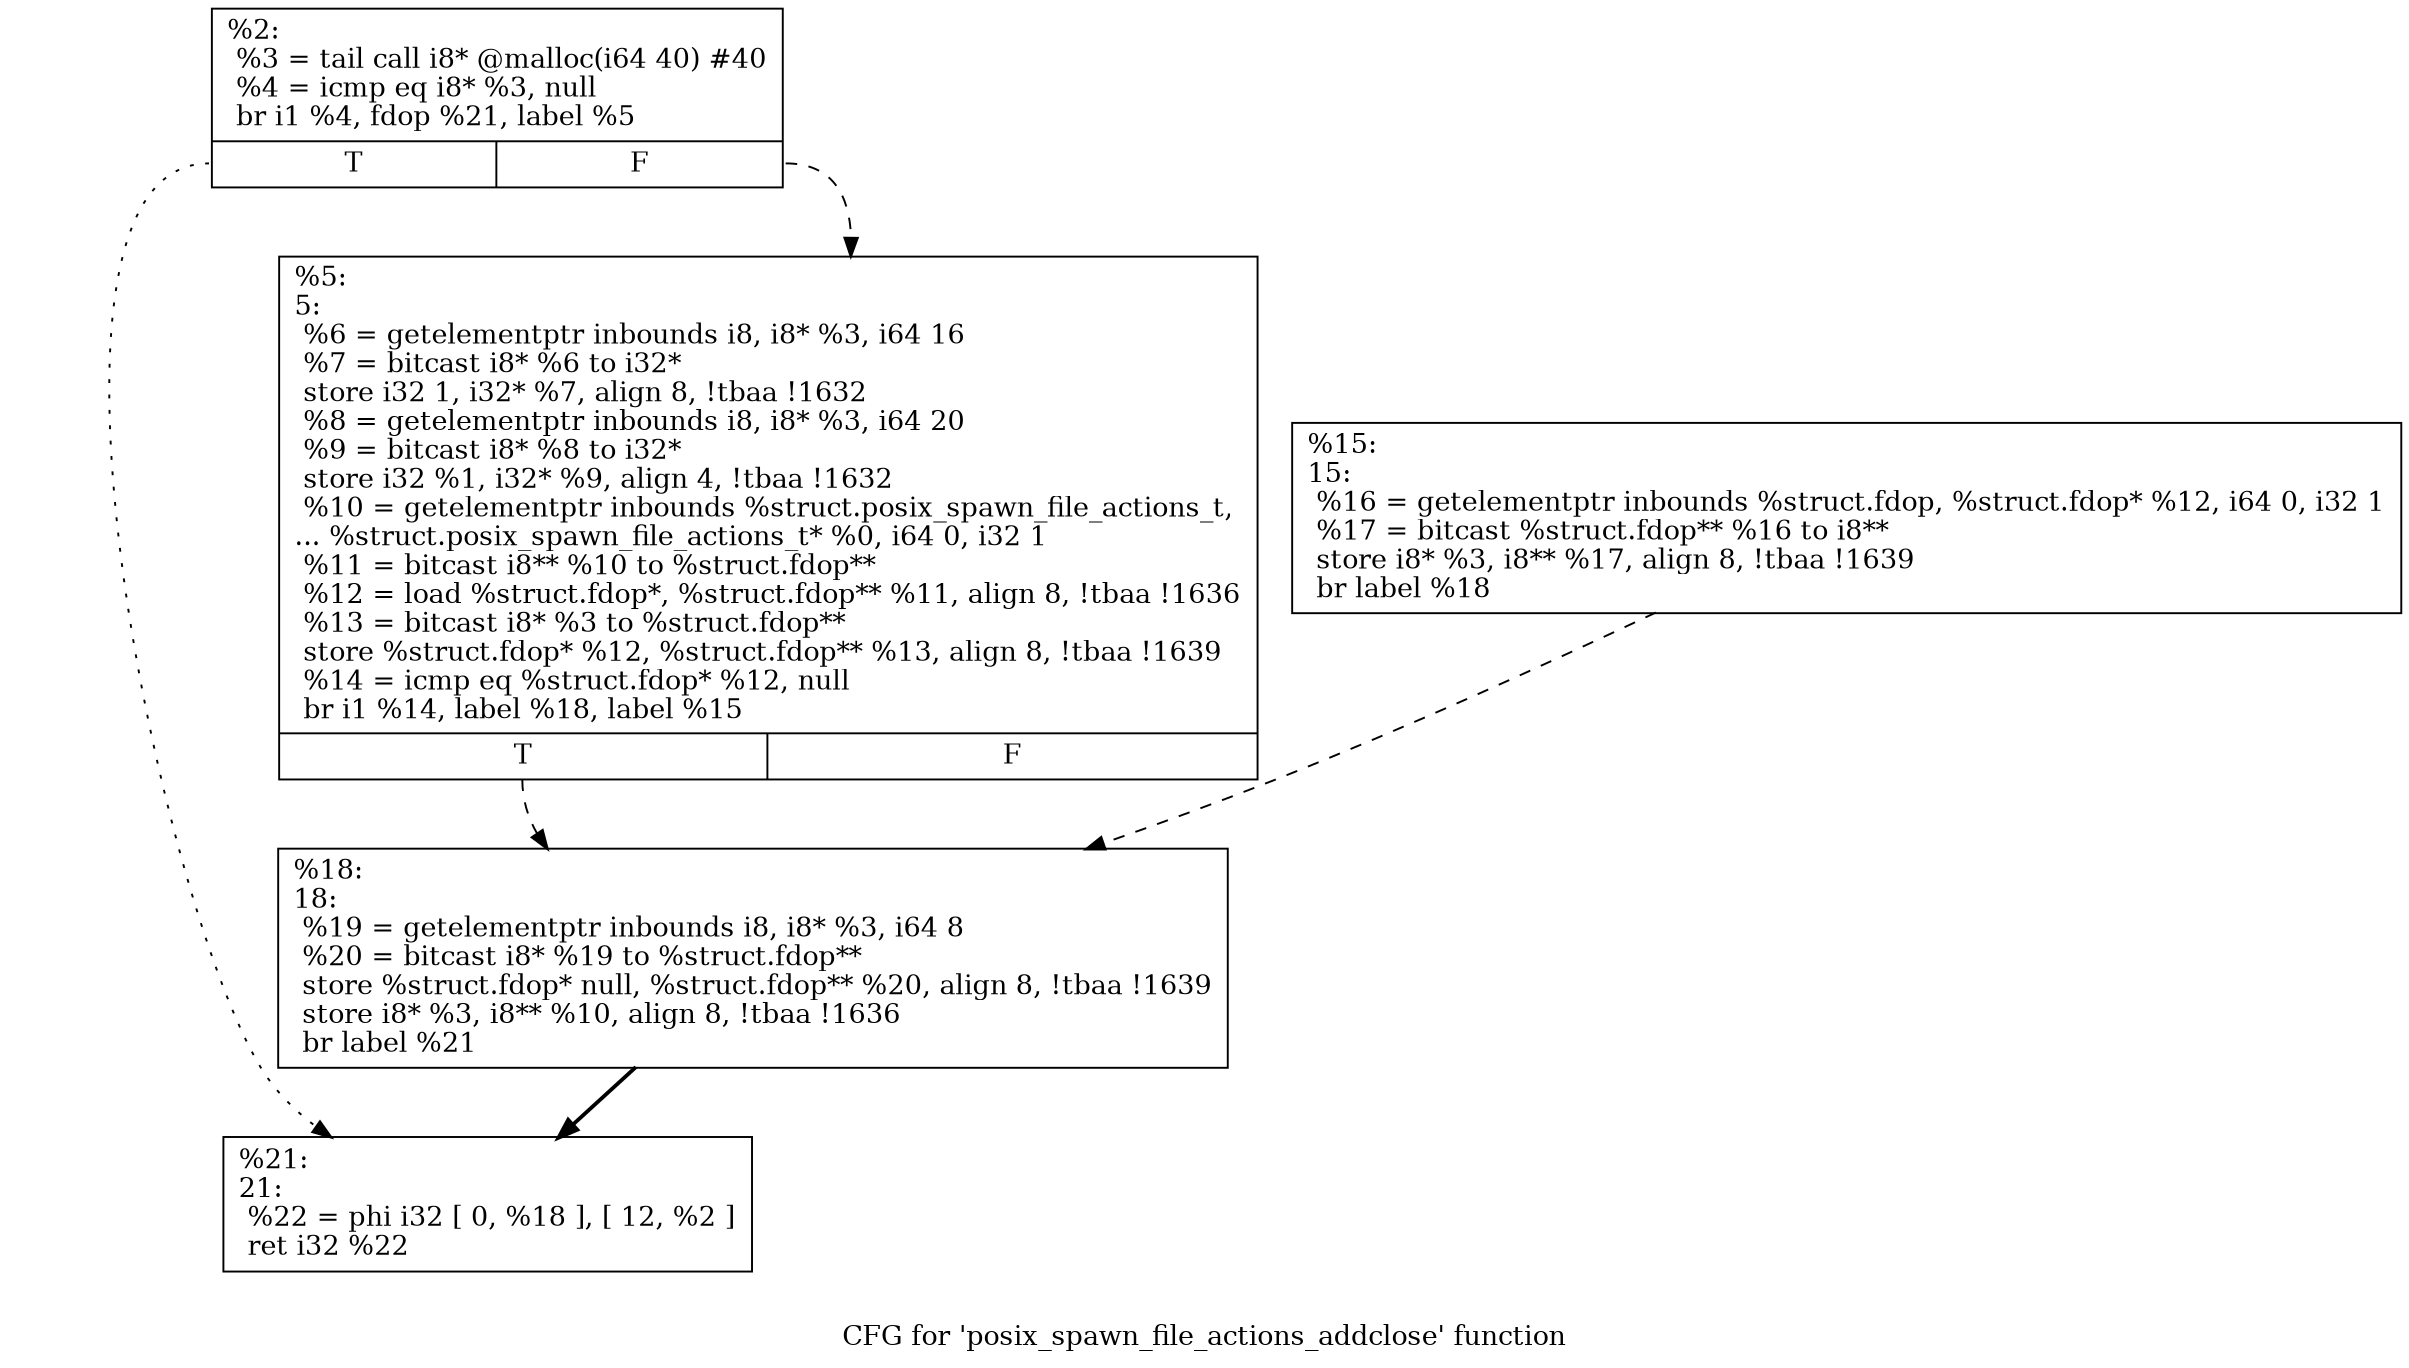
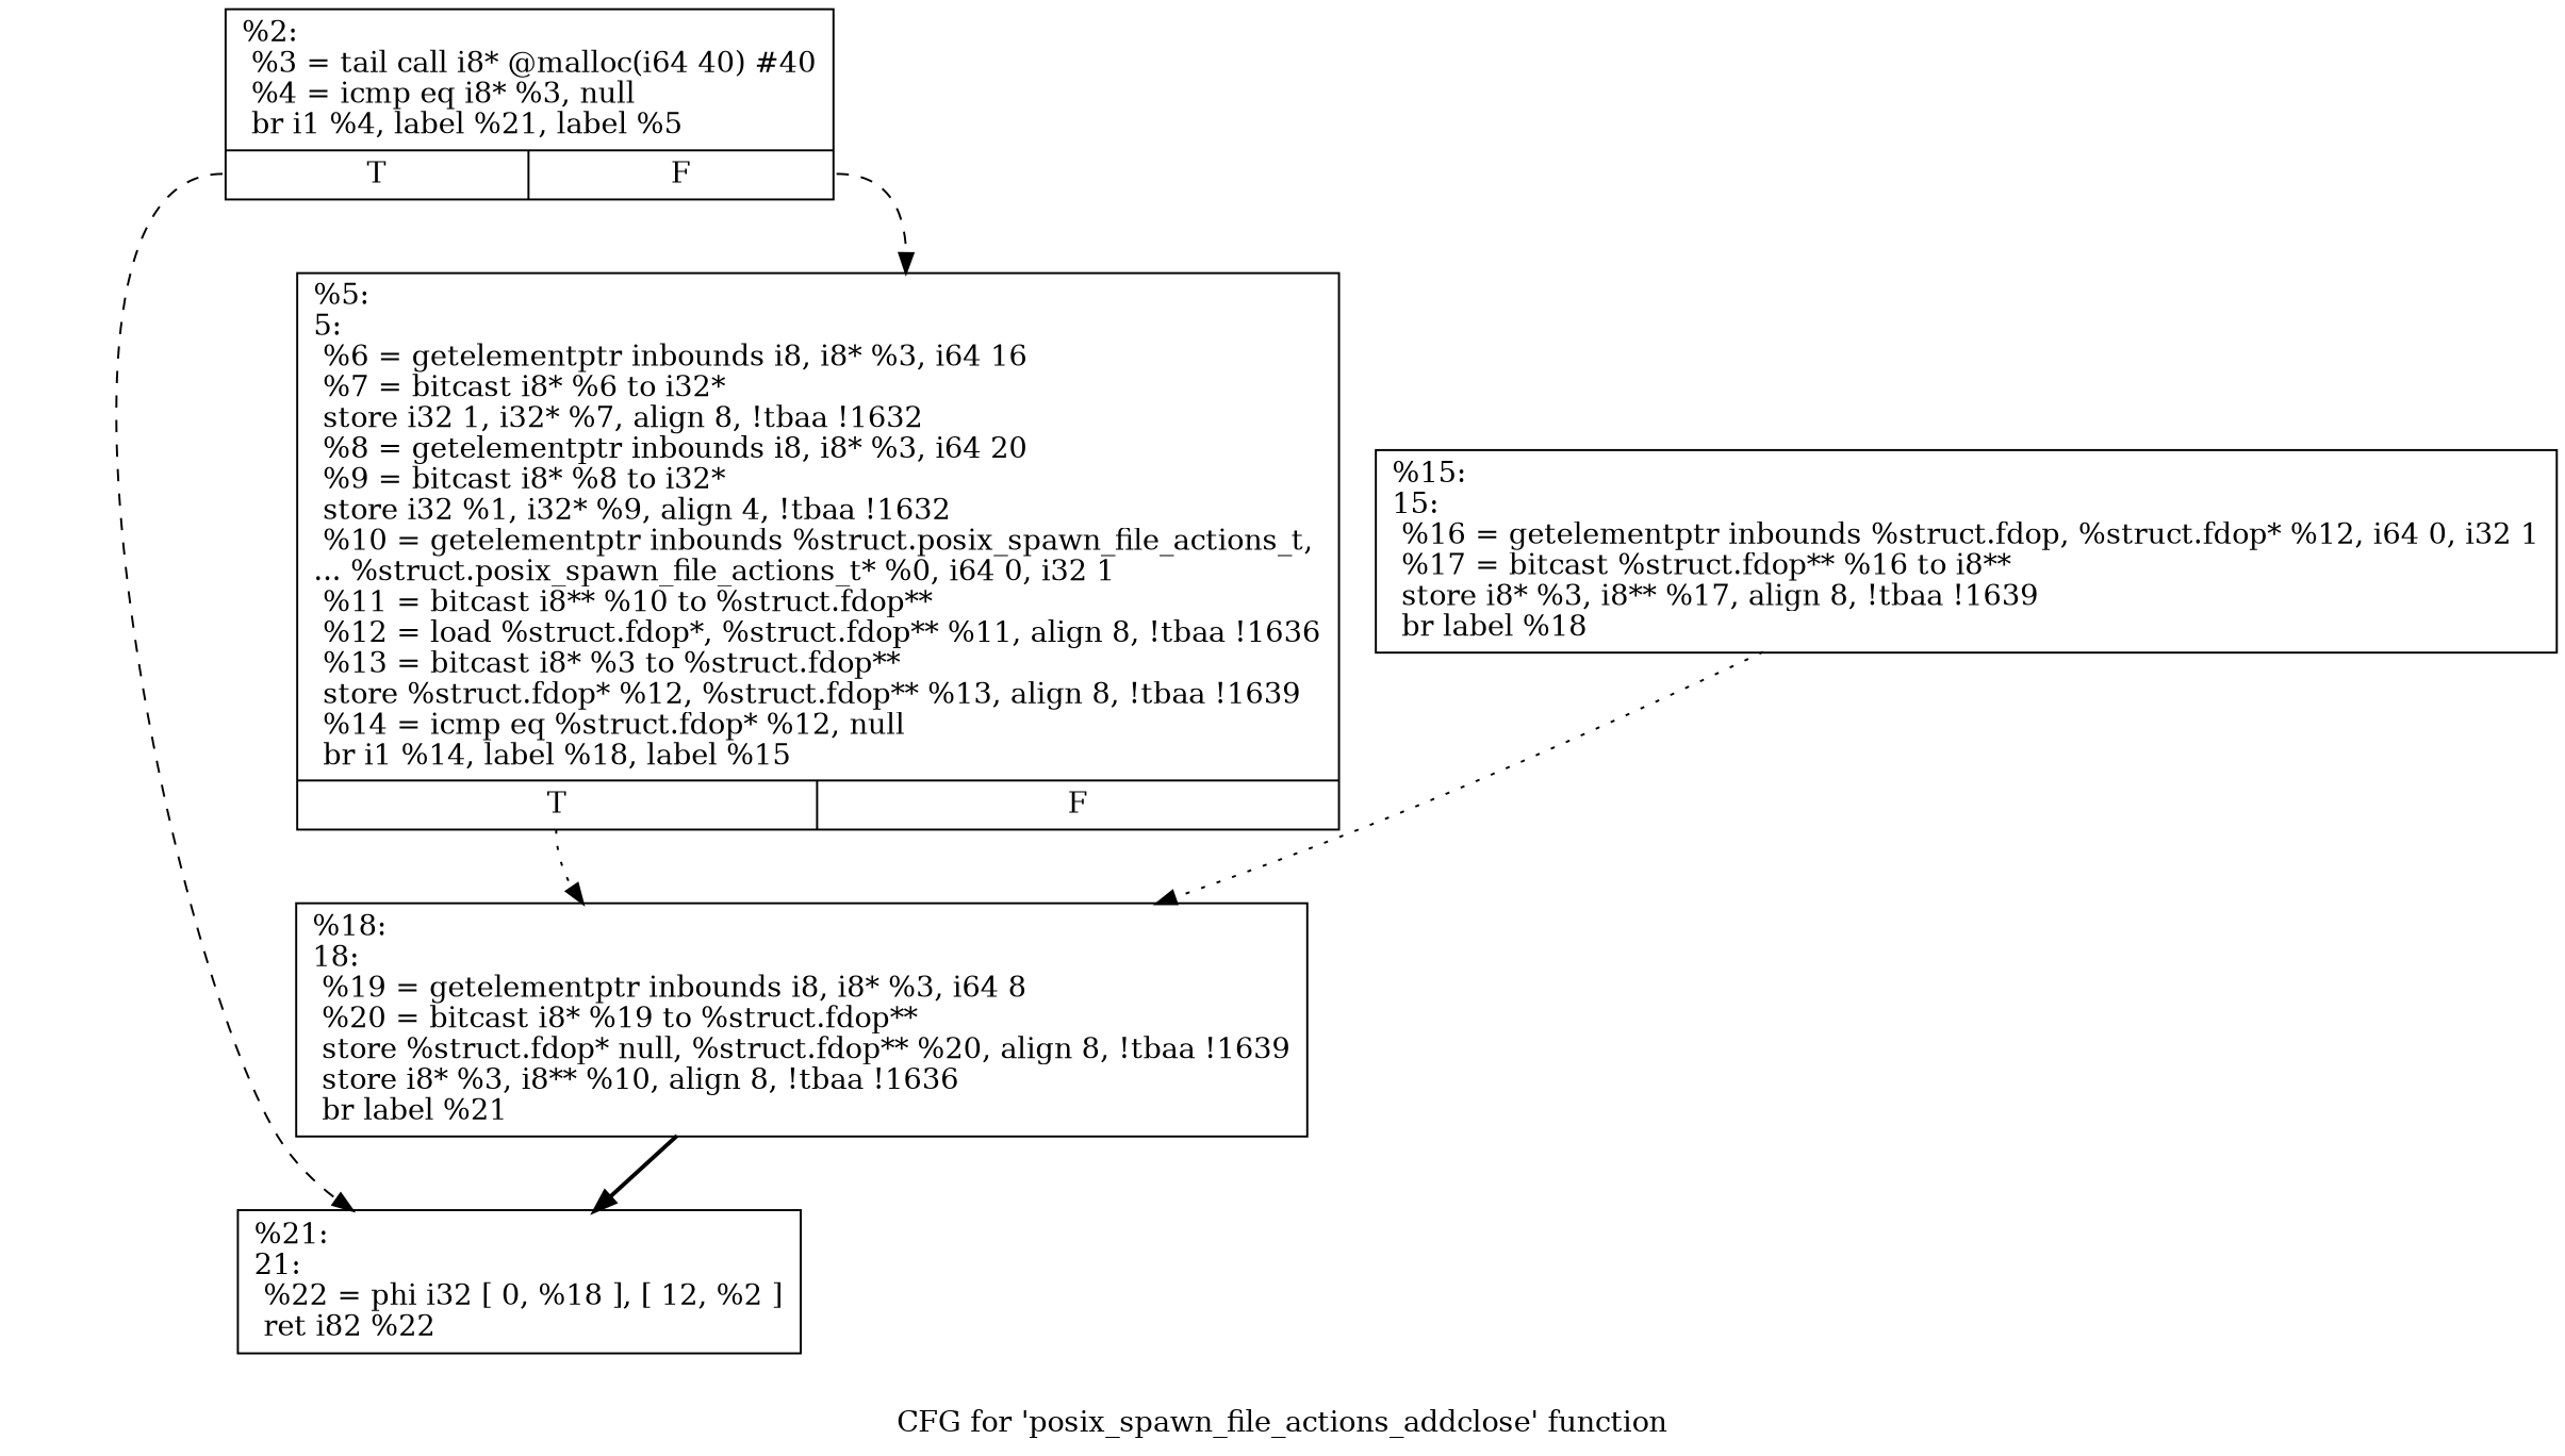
  digraph {
    label="CFG for 'posix_spawn_file_actions_addclose' function"
    node [shape=record]
    edge [style=dashed]
-   n1 [label="{%2:\l  %3 = tail call i8* @malloc(i64 40) #40\l  %4 = icmp eq i8* %3, null\l  br i1 %4, fdop %21, label %5\l|{<s0>T|<s1>F}}"]
-   n2 [label="{%21:\l21:                                               \l  %22 = phi i32 [ 0, %18 ], [ 12, %2 ]\l  ret i32 %22\l}"]
+   n1 [label="{%2:\l  %3 = tail call i8* @malloc(i64 40) #40\l  %4 = icmp eq i8* %3, null\l  br i1 %4, label %21, label %5\l|{<s0>T|<s1>F}}"]
+   n2 [label="{%21:\l21:                                               \l  %22 = phi i32 [ 0, %18 ], [ 12, %2 ]\l  ret i82 %22\l}"]
    n3 [label="{%5:\l5:                                                \l  %6 = getelementptr inbounds i8, i8* %3, i64 16\l  %7 = bitcast i8* %6 to i32*\l  store i32 1, i32* %7, align 8, !tbaa !1632\l  %8 = getelementptr inbounds i8, i8* %3, i64 20\l  %9 = bitcast i8* %8 to i32*\l  store i32 %1, i32* %9, align 4, !tbaa !1632\l  %10 = getelementptr inbounds %struct.posix_spawn_file_actions_t,\l... %struct.posix_spawn_file_actions_t* %0, i64 0, i32 1\l  %11 = bitcast i8** %10 to %struct.fdop**\l  %12 = load %struct.fdop*, %struct.fdop** %11, align 8, !tbaa !1636\l  %13 = bitcast i8* %3 to %struct.fdop**\l  store %struct.fdop* %12, %struct.fdop** %13, align 8, !tbaa !1639\l  %14 = icmp eq %struct.fdop* %12, null\l  br i1 %14, label %18, label %15\l|{<s0>T|<s1>F}}"]
    n4 [label="{%18:\l18:                                               \l  %19 = getelementptr inbounds i8, i8* %3, i64 8\l  %20 = bitcast i8* %19 to %struct.fdop**\l  store %struct.fdop* null, %struct.fdop** %20, align 8, !tbaa !1639\l  store i8* %3, i8** %10, align 8, !tbaa !1636\l  br label %21\l}"]
    n5 [label="{%15:\l15:                                               \l  %16 = getelementptr inbounds %struct.fdop, %struct.fdop* %12, i64 0, i32 1\l  %17 = bitcast %struct.fdop** %16 to i8**\l  store i8* %3, i8** %17, align 8, !tbaa !1639\l  br label %18\l}"]
-   n1 -> n2 [style=dotted tailport=s0]
+   n1 -> n2 [tailport=s0]
    n1 -> n3 [tailport=s1]
-   n3 -> n4 [tailport=s0]
+   n3 -> n4 [style=dotted tailport=s0]
    n4 -> n2 [style=bold]
-   n5 -> n4
+   n5 -> n4 [style=dotted]
  }
